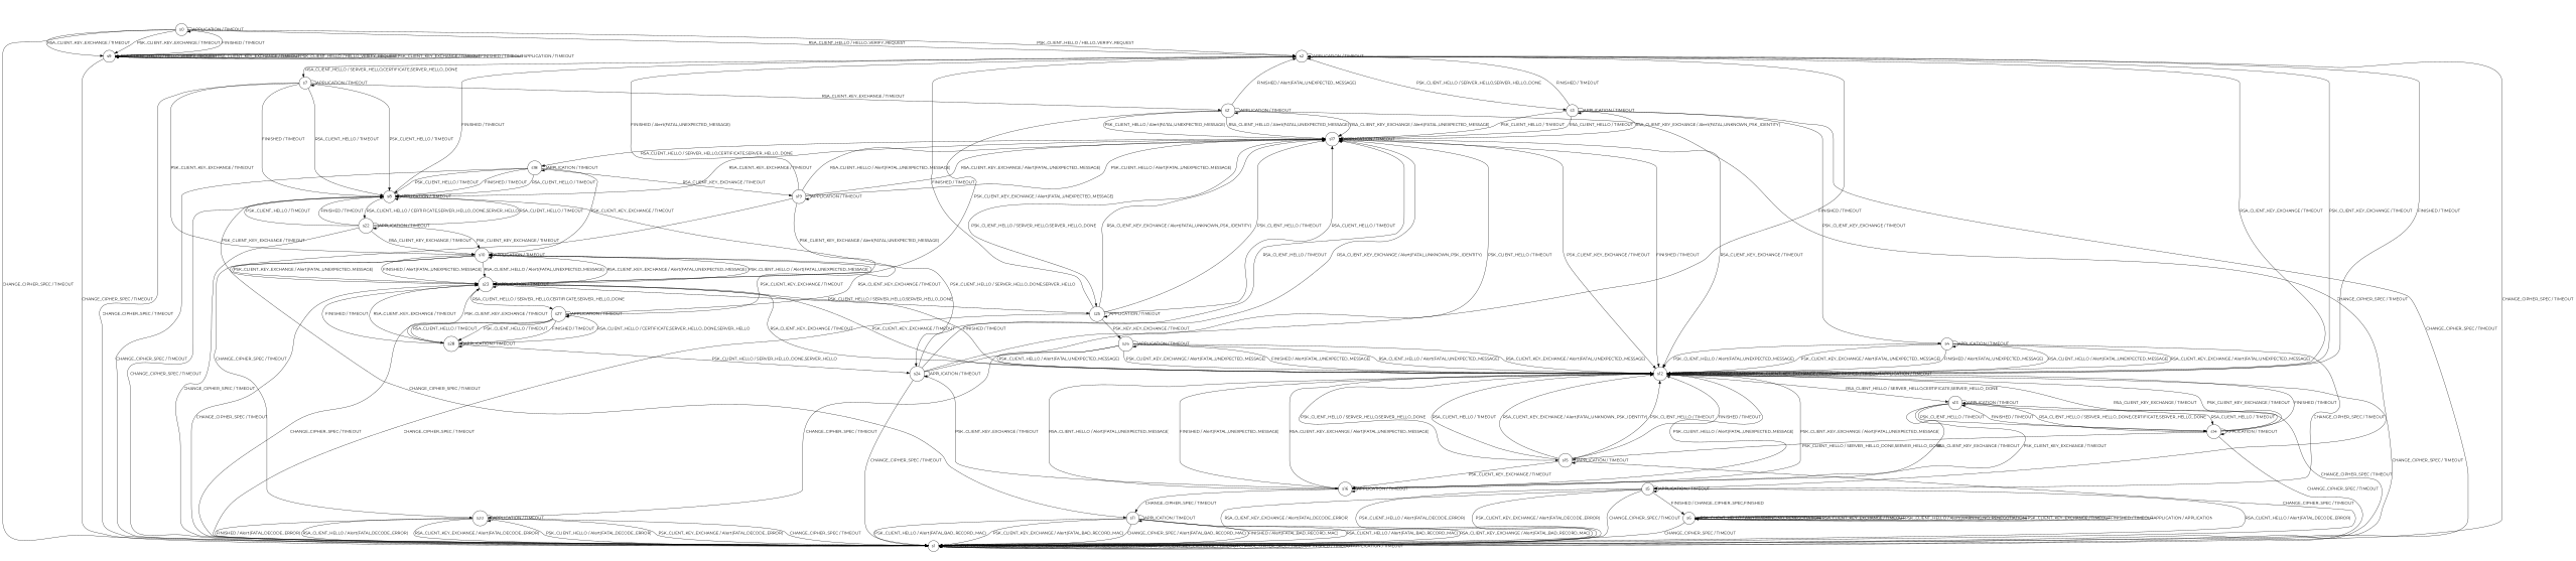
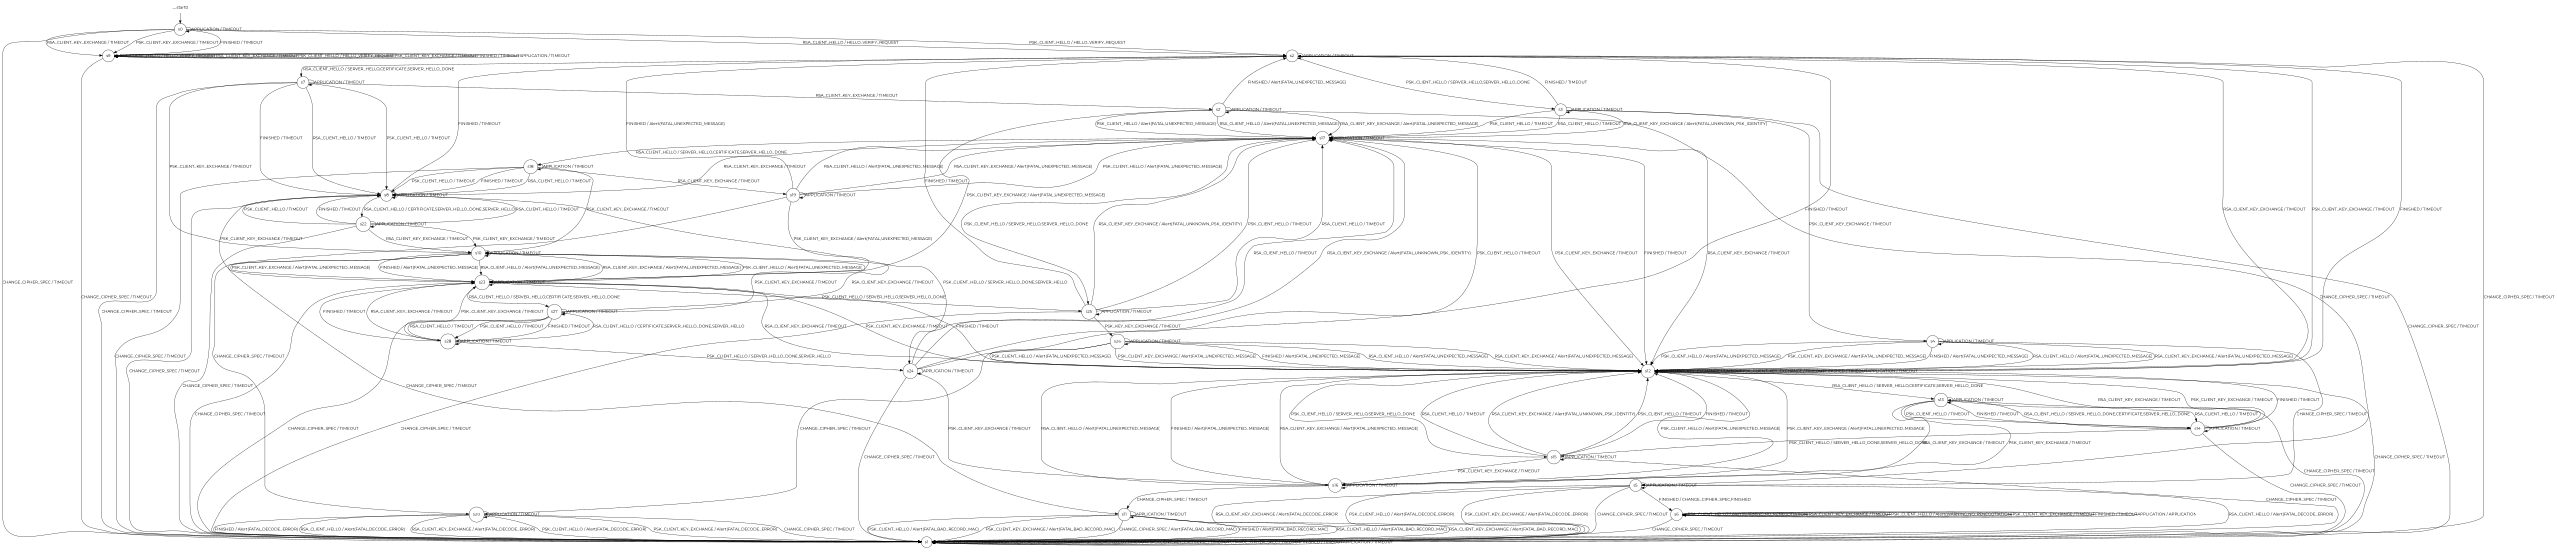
  digraph {
    fontname=Montserrat
    node [fontname=Montserrat shape=circle]
    edge [fontname=Montserrat]
+   __start0 [shape=none]
    n2 [label=s0]
    n3 [label=s1]
    n4 [label=s2]
    n5 [label=s9]
    n6 [label=s3]
    n7 [label=s7]
    n8 [label=s12]
    n9 [label=s4]
    n10 [label=s17]
    n11 [label=s8]
    n12 [label=s10]
    n13 [label=s21]
    n14 [label=s13]
    n15 [label=s15]
    n16 [label=s5]
    n17 [label=s18]
    n18 [label=s25]
    n19 [label=s6]
    n20 [label=s22]
    n21 [label=s24]
    n22 [label=s23]
    n23 [label=s11]
    n24 [label=s27]
    n25 [label=s16]
    n26 [label=s14]
    n27 [label=s19]
    n28 [label=s26]
    n29 [label=s20]
    n30 [label=s28]
+   __start0 -> n2
    n2 -> n2 [label="APPLICATION / TIMEOUT"]
    n2 -> n3 [label="CHANGE_CIPHER_SPEC / TIMEOUT"]
    n2 -> n4 [label="RSA_CLIENT_HELLO / HELLO_VERIFY_REQUEST"]
    n2 -> n4 [label="PSK_CLIENT_HELLO / HELLO_VERIFY_REQUEST"]
    n2 -> n5 [label="RSA_CLIENT_KEY_EXCHANGE / TIMEOUT"]
    n2 -> n5 [label="PSK_CLIENT_KEY_EXCHANGE / TIMEOUT"]
    n2 -> n5 [label="FINISHED / TIMEOUT"]
    n3 -> n3 [label="RSA_CLIENT_HELLO / TIMEOUT"]
    n3 -> n3 [label="RSA_CLIENT_KEY_EXCHANGE / TIMEOUT"]
    n3 -> n3 [label="PSK_CLIENT_HELLO / TIMEOUT"]
    n3 -> n3 [label="PSK_CLIENT_KEY_EXCHANGE / TIMEOUT"]
    n3 -> n3 [label="CHANGE_CIPHER_SPEC / TIMEOUT"]
    n3 -> n3 [label="FINISHED / TIMEOUT"]
    n3 -> n3 [label="APPLICATION / TIMEOUT"]
    n4 -> n3 [label="CHANGE_CIPHER_SPEC / TIMEOUT"]
    n4 -> n4 [label="APPLICATION / TIMEOUT"]
    n4 -> n6 [label="PSK_CLIENT_HELLO / SERVER_HELLO,SERVER_HELLO_DONE"]
    n4 -> n7 [label="RSA_CLIENT_HELLO / SERVER_HELLO,CERTIFICATE,SERVER_HELLO_DONE"]
    n4 -> n8 [label="RSA_CLIENT_KEY_EXCHANGE / TIMEOUT"]
    n4 -> n8 [label="PSK_CLIENT_KEY_EXCHANGE / TIMEOUT"]
    n4 -> n8 [label="FINISHED / TIMEOUT"]
    n5 -> n3 [label="CHANGE_CIPHER_SPEC / TIMEOUT"]
    n5 -> n5 [label="RSA_CLIENT_HELLO / HELLO_VERIFY_REQUEST"]
    n5 -> n5 [label="RSA_CLIENT_KEY_EXCHANGE / TIMEOUT"]
    n5 -> n5 [label="PSK_CLIENT_HELLO / HELLO_VERIFY_REQUEST"]
    n5 -> n5 [label="PSK_CLIENT_KEY_EXCHANGE / TIMEOUT"]
    n5 -> n5 [label="FINISHED / TIMEOUT"]
    n5 -> n5 [label="APPLICATION / TIMEOUT"]
    n6 -> n3 [label="CHANGE_CIPHER_SPEC / TIMEOUT"]
    n6 -> n4 [label="FINISHED / TIMEOUT"]
    n6 -> n6 [label="APPLICATION / TIMEOUT"]
    n6 -> n9 [label="PSK_CLIENT_KEY_EXCHANGE / TIMEOUT"]
    n6 -> n10 [label="RSA_CLIENT_HELLO / TIMEOUT"]
    n6 -> n10 [label="RSA_CLIENT_KEY_EXCHANGE / Alert(FATAL,UNKNOWN_PSK_IDENTITY)"]
    n6 -> n10 [label="PSK_CLIENT_HELLO / TIMEOUT"]
    n7 -> n3 [label="CHANGE_CIPHER_SPEC / TIMEOUT"]
    n7 -> n7 [label="APPLICATION / TIMEOUT"]
    n7 -> n11 [label="RSA_CLIENT_HELLO / TIMEOUT"]
    n7 -> n11 [label="PSK_CLIENT_HELLO / TIMEOUT"]
    n7 -> n11 [label="FINISHED / TIMEOUT"]
    n7 -> n12 [label="PSK_CLIENT_KEY_EXCHANGE / TIMEOUT"]
    n7 -> n13 [label="RSA_CLIENT_KEY_EXCHANGE / TIMEOUT"]
    n8 -> n3 [label="CHANGE_CIPHER_SPEC / TIMEOUT"]
    n8 -> n8 [label="RSA_CLIENT_KEY_EXCHANGE / TIMEOUT"]
    n8 -> n8 [label="PSK_CLIENT_KEY_EXCHANGE / TIMEOUT"]
    n8 -> n8 [label="FINISHED / TIMEOUT"]
    n8 -> n8 [label="APPLICATION / TIMEOUT"]
    n8 -> n14 [label="RSA_CLIENT_HELLO / SERVER_HELLO,CERTIFICATE,SERVER_HELLO_DONE"]
    n8 -> n15 [label="PSK_CLIENT_HELLO / SERVER_HELLO,SERVER_HELLO_DONE"]
    n9 -> n8 [label="RSA_CLIENT_HELLO / Alert(FATAL,UNEXPECTED_MESSAGE)"]
    n9 -> n8 [label="RSA_CLIENT_KEY_EXCHANGE / Alert(FATAL,UNEXPECTED_MESSAGE)"]
    n9 -> n8 [label="PSK_CLIENT_HELLO / Alert(FATAL,UNEXPECTED_MESSAGE)"]
    n9 -> n8 [label="PSK_CLIENT_KEY_EXCHANGE / Alert(FATAL,UNEXPECTED_MESSAGE)"]
    n9 -> n8 [label="FINISHED / Alert(FATAL,UNEXPECTED_MESSAGE)"]
    n9 -> n9 [label="APPLICATION / TIMEOUT"]
    n9 -> n16 [label="CHANGE_CIPHER_SPEC / TIMEOUT"]
    n10 -> n8 [label="RSA_CLIENT_KEY_EXCHANGE / TIMEOUT"]
    n10 -> n8 [label="PSK_CLIENT_KEY_EXCHANGE / TIMEOUT"]
    n10 -> n8 [label="FINISHED / TIMEOUT"]
    n10 -> n10 [label="APPLICATION / TIMEOUT"]
    n10 -> n17 [label="RSA_CLIENT_HELLO / SERVER_HELLO,CERTIFICATE,SERVER_HELLO_DONE"]
    n10 -> n18 [label="PSK_CLIENT_HELLO / SERVER_HELLO,SERVER_HELLO_DONE"]
    n11 -> n3 [label="CHANGE_CIPHER_SPEC / TIMEOUT"]
    n11 -> n4 [label="FINISHED / TIMEOUT"]
    n11 -> n10 [label="RSA_CLIENT_KEY_EXCHANGE / TIMEOUT"]
    n11 -> n11 [label="APPLICATION / TIMEOUT"]
    n11 -> n20 [label="RSA_CLIENT_HELLO / CERTIFICATE,SERVER_HELLO_DONE,SERVER_HELLO"]
    n11 -> n21 [label="PSK_CLIENT_HELLO / SERVER_HELLO_DONE,SERVER_HELLO"]
    n12 -> n12 [label="APPLICATION / TIMEOUT"]
    n12 -> n22 [label="RSA_CLIENT_HELLO / Alert(FATAL,UNEXPECTED_MESSAGE)"]
    n12 -> n22 [label="RSA_CLIENT_KEY_EXCHANGE / Alert(FATAL,UNEXPECTED_MESSAGE)"]
    n12 -> n22 [label="PSK_CLIENT_HELLO / Alert(FATAL,UNEXPECTED_MESSAGE)"]
    n12 -> n22 [label="PSK_CLIENT_KEY_EXCHANGE / Alert(FATAL,UNEXPECTED_MESSAGE)"]
    n12 -> n22 [label="FINISHED / Alert(FATAL,UNEXPECTED_MESSAGE)"]
    n12 -> n23 [label="CHANGE_CIPHER_SPEC / TIMEOUT"]
    n13 -> n4 [label="FINISHED / Alert(FATAL,UNEXPECTED_MESSAGE)"]
    n13 -> n10 [label="RSA_CLIENT_HELLO / Alert(FATAL,UNEXPECTED_MESSAGE)"]
    n13 -> n10 [label="RSA_CLIENT_KEY_EXCHANGE / Alert(FATAL,UNEXPECTED_MESSAGE)"]
    n13 -> n10 [label="PSK_CLIENT_HELLO / Alert(FATAL,UNEXPECTED_MESSAGE)"]
    n13 -> n13 [label="APPLICATION / TIMEOUT"]
    n13 -> n16 [label="CHANGE_CIPHER_SPEC / TIMEOUT"]
    n13 -> n22 [label="PSK_CLIENT_KEY_EXCHANGE / Alert(FATAL,UNEXPECTED_MESSAGE)"]
    n14 -> n3 [label="CHANGE_CIPHER_SPEC / TIMEOUT"]
    n14 -> n14 [label="APPLICATION / TIMEOUT"]
    n14 -> n25 [label="RSA_CLIENT_KEY_EXCHANGE / TIMEOUT"]
    n14 -> n25 [label="PSK_CLIENT_KEY_EXCHANGE / TIMEOUT"]
    n14 -> n26 [label="RSA_CLIENT_HELLO / TIMEOUT"]
    n14 -> n26 [label="PSK_CLIENT_HELLO / TIMEOUT"]
    n14 -> n26 [label="FINISHED / TIMEOUT"]
    n15 -> n3 [label="CHANGE_CIPHER_SPEC / TIMEOUT"]
    n15 -> n8 [label="RSA_CLIENT_HELLO / TIMEOUT"]
    n15 -> n8 [label="RSA_CLIENT_KEY_EXCHANGE / Alert(FATAL,UNKNOWN_PSK_IDENTITY)"]
    n15 -> n8 [label="PSK_CLIENT_HELLO / TIMEOUT"]
    n15 -> n8 [label="FINISHED / TIMEOUT"]
    n15 -> n15 [label="APPLICATION / TIMEOUT"]
    n15 -> n25 [label="PSK_CLIENT_KEY_EXCHANGE / TIMEOUT"]
    n16 -> n3 [label="RSA_CLIENT_HELLO / Alert(FATAL,DECODE_ERROR)"]
    n16 -> n3 [label="RSA_CLIENT_KEY_EXCHANGE / Alert(FATAL,DECODE_ERROR)"]
    n16 -> n3 [label="PSK_CLIENT_HELLO / Alert(FATAL,DECODE_ERROR)"]
    n16 -> n3 [label="PSK_CLIENT_KEY_EXCHANGE / Alert(FATAL,DECODE_ERROR)"]
    n16 -> n3 [label="CHANGE_CIPHER_SPEC / TIMEOUT"]
    n16 -> n16 [label="APPLICATION / TIMEOUT"]
    n16 -> n19 [label="FINISHED / CHANGE_CIPHER_SPEC,FINISHED"]
    n17 -> n3 [label="CHANGE_CIPHER_SPEC / TIMEOUT"]
    n17 -> n11 [label="RSA_CLIENT_HELLO / TIMEOUT"]
    n17 -> n11 [label="PSK_CLIENT_HELLO / TIMEOUT"]
    n17 -> n11 [label="FINISHED / TIMEOUT"]
    n17 -> n12 [label="PSK_CLIENT_KEY_EXCHANGE / TIMEOUT"]
    n17 -> n17 [label="APPLICATION / TIMEOUT"]
    n17 -> n27 [label="RSA_CLIENT_KEY_EXCHANGE / TIMEOUT"]
    n18 -> n3 [label="CHANGE_CIPHER_SPEC / TIMEOUT"]
    n18 -> n4 [label="FINISHED / TIMEOUT"]
    n18 -> n10 [label="RSA_CLIENT_HELLO / TIMEOUT"]
    n18 -> n10 [label="RSA_CLIENT_KEY_EXCHANGE / Alert(FATAL,UNKNOWN_PSK_IDENTITY)"]
    n18 -> n10 [label="PSK_CLIENT_HELLO / TIMEOUT"]
    n18 -> n18 [label="APPLICATION / TIMEOUT"]
    n18 -> n28 [label="PSK_KEY_KEY_EXCHANGE / TIMEOUT"]
    n19 -> n3 [label="CHANGE_CIPHER_SPEC / TIMEOUT"]
    n19 -> n19 [label="RSA_CLIENT_HELLO / Alert(WARNING,NO_RENEGOTIATION)"]
    n19 -> n19 [label="RSA_CLIENT_KEY_EXCHANGE / TIMEOUT"]
    n19 -> n19 [label="PSK_CLIENT_HELLO / Alert(WARNING,NO_RENEGOTIATION)"]
    n19 -> n19 [label="PSK_CLIENT_KEY_EXCHANGE / TIMEOUT"]
    n19 -> n19 [label="FINISHED / TIMEOUT"]
    n19 -> n19 [label="APPLICATION / APPLICATION"]
    n20 -> n3 [label="CHANGE_CIPHER_SPEC / TIMEOUT"]
    n20 -> n11 [label="RSA_CLIENT_HELLO / TIMEOUT"]
    n20 -> n11 [label="PSK_CLIENT_HELLO / TIMEOUT"]
    n20 -> n11 [label="FINISHED / TIMEOUT"]
    n20 -> n12 [label="RSA_CLIENT_KEY_EXCHANGE / TIMEOUT"]
    n20 -> n12 [label="PSK_CLIENT_KEY_EXCHANGE / TIMEOUT"]
    n20 -> n20 [label="APPLICATION / TIMEOUT"]
    n21 -> n3 [label="CHANGE_CIPHER_SPEC / TIMEOUT"]
    n21 -> n4 [label="FINISHED / TIMEOUT"]
    n21 -> n10 [label="RSA_CLIENT_HELLO / TIMEOUT"]
    n21 -> n10 [label="RSA_CLIENT_KEY_EXCHANGE / Alert(FATAL,UNKNOWN_PSK_IDENTITY)"]
    n21 -> n10 [label="PSK_CLIENT_HELLO / TIMEOUT"]
    n21 -> n21 [label="APPLICATION / TIMEOUT"]
    n21 -> n25 [label="PSK_CLIENT_KEY_EXCHANGE / TIMEOUT"]
    n22 -> n3 [label="CHANGE_CIPHER_SPEC / TIMEOUT"]
    n22 -> n8 [label="RSA_CLIENT_KEY_EXCHANGE / TIMEOUT"]
    n22 -> n8 [label="PSK_CLIENT_KEY_EXCHANGE / TIMEOUT"]
    n22 -> n8 [label="FINISHED / TIMEOUT"]
    n22 -> n11 [label="PSK_CLIENT_KEY_EXCHANGE / TIMEOUT"]
    n22 -> n18 [label="PSK_CLIENT_HELLO / SERVER_HELLO,SERVER_HELLO_DONE"]
    n22 -> n22 [label="APPLICATION / TIMEOUT"]
    n22 -> n24 [label="RSA_CLIENT_HELLO / SERVER_HELLO,CERTIFICATE,SERVER_HELLO_DONE"]
    n23 -> n3 [label="RSA_CLIENT_HELLO / Alert(FATAL,BAD_RECORD_MAC)"]
    n23 -> n3 [label="RSA_CLIENT_KEY_EXCHANGE / Alert(FATAL,BAD_RECORD_MAC)"]
    n23 -> n3 [label="PSK_CLIENT_HELLO / Alert(FATAL,BAD_RECORD_MAC)"]
    n23 -> n3 [label="PSK_CLIENT_KEY_EXCHANGE / Alert(FATAL,BAD_RECORD_MAC)"]
    n23 -> n3 [label="CHANGE_CIPHER_SPEC / Alert(FATAL,BAD_RECORD_MAC)"]
    n23 -> n3 [label="FINISHED / Alert(FATAL,BAD_RECORD_MAC)"]
    n23 -> n23 [label="APPLICATION / TIMEOUT"]
    n24 -> n3 [label="CHANGE_CIPHER_SPEC / TIMEOUT"]
    n24 -> n12 [label="RSA_CLIENT_KEY_EXCHANGE / TIMEOUT"]
    n24 -> n12 [label="PSK_CLIENT_KEY_EXCHANGE / TIMEOUT"]
    n24 -> n24 [label="APPLICATION / TIMEOUT"]
    n24 -> n30 [label="RSA_CLIENT_HELLO / TIMEOUT"]
    n24 -> n30 [label="PSK_CLIENT_HELLO / TIMEOUT"]
    n24 -> n30 [label="FINISHED / TIMEOUT"]
    n25 -> n8 [label="RSA_CLIENT_HELLO / Alert(FATAL,UNEXPECTED_MESSAGE)"]
    n25 -> n8 [label="RSA_CLIENT_KEY_EXCHANGE / Alert(FATAL,UNEXPECTED_MESSAGE)"]
    n25 -> n8 [label="PSK_CLIENT_HELLO / Alert(FATAL,UNEXPECTED_MESSAGE)"]
    n25 -> n8 [label="PSK_CLIENT_KEY_EXCHANGE / Alert(FATAL,UNEXPECTED_MESSAGE)"]
    n25 -> n8 [label="FINISHED / Alert(FATAL,UNEXPECTED_MESSAGE)"]
    n25 -> n23 [label="CHANGE_CIPHER_SPEC / TIMEOUT"]
    n25 -> n25 [label="APPLICATION / TIMEOUT"]
    n26 -> n3 [label="CHANGE_CIPHER_SPEC / TIMEOUT"]
    n26 -> n8 [label="RSA_CLIENT_KEY_EXCHANGE / TIMEOUT"]
    n26 -> n8 [label="PSK_CLIENT_KEY_EXCHANGE / TIMEOUT"]
    n26 -> n8 [label="FINISHED / TIMEOUT"]
    n26 -> n14 [label="RSA_CLIENT_HELLO / SERVER_HELLO_DONE,CERTIFICATE,SERVER_HELLO_DONE"]
    n26 -> n15 [label="PSK_CLIENT_HELLO / SERVER_HELLO_DONE,SERVER_HELLO_DONE"]
    n26 -> n26 [label="APPLICATION / TIMEOUT"]
    n27 -> n4 [label="FINISHED / Alert(FATAL,UNEXPECTED_MESSAGE)"]
    n27 -> n10 [label="RSA_CLIENT_HELLO / Alert(FATAL,UNEXPECTED_MESSAGE)"]
    n27 -> n10 [label="RSA_CLIENT_KEY_EXCHANGE / Alert(FATAL,UNEXPECTED_MESSAGE)"]
    n27 -> n10 [label="PSK_CLIENT_HELLO / Alert(FATAL,UNEXPECTED_MESSAGE)"]
    n27 -> n22 [label="PSK_CLIENT_KEY_EXCHANGE / Alert(FATAL,UNEXPECTED_MESSAGE)"]
    n27 -> n27 [label="APPLICATION / TIMEOUT"]
    n27 -> n29 [label="CHANGE_CIPHER_SPEC / TIMEOUT"]
    n28 -> n8 [label="RSA_CLIENT_HELLO / Alert(FATAL,UNEXPECTED_MESSAGE)"]
    n28 -> n8 [label="RSA_CLIENT_KEY_EXCHANGE / Alert(FATAL,UNEXPECTED_MESSAGE)"]
    n28 -> n8 [label="PSK_CLIENT_HELLO / Alert(FATAL,UNEXPECTED_MESSAGE)"]
    n28 -> n8 [label="PSK_CLIENT_KEY_EXCHANGE / Alert(FATAL,UNEXPECTED_MESSAGE)"]
    n28 -> n8 [label="FINISHED / Alert(FATAL,UNEXPECTED_MESSAGE)"]
    n28 -> n28 [label="APPLICATION / TIMEOUT"]
    n28 -> n29 [label="CHANGE_CIPHER_SPEC / TIMEOUT"]
    n29 -> n3 [label="RSA_CLIENT_HELLO / Alert(FATAL,DECODE_ERROR)"]
    n29 -> n3 [label="RSA_CLIENT_KEY_EXCHANGE / Alert(FATAL,DECODE_ERROR)"]
    n29 -> n3 [label="PSK_CLIENT_HELLO / Alert(FATAL,DECODE_ERROR)"]
    n29 -> n3 [label="PSK_CLIENT_KEY_EXCHANGE / Alert(FATAL,DECODE_ERROR)"]
    n29 -> n3 [label="CHANGE_CIPHER_SPEC / TIMEOUT"]
    n29 -> n3 [label="FINISHED / Alert(FATAL,DECODE_ERROR)"]
    n29 -> n29 [label="APPLICATION / TIMEOUT"]
    n30 -> n21 [label="PSK_CLIENT_HELLO / SERVER_HELLO_DONE,SERVER_HELLO"]
    n30 -> n22 [label="RSA_CLIENT_KEY_EXCHANGE / TIMEOUT"]
    n30 -> n22 [label="PSK_CLIENT_KEY_EXCHANGE / TIMEOUT"]
    n30 -> n22 [label="FINISHED / TIMEOUT"]
    n30 -> n24 [label="RSA_CLIENT_HELLO / CERTIFICATE,SERVER_HELLO_DONE,SERVER_HELLO"]
    n30 -> n30 [label="APPLICATION / TIMEOUT"]
  }
